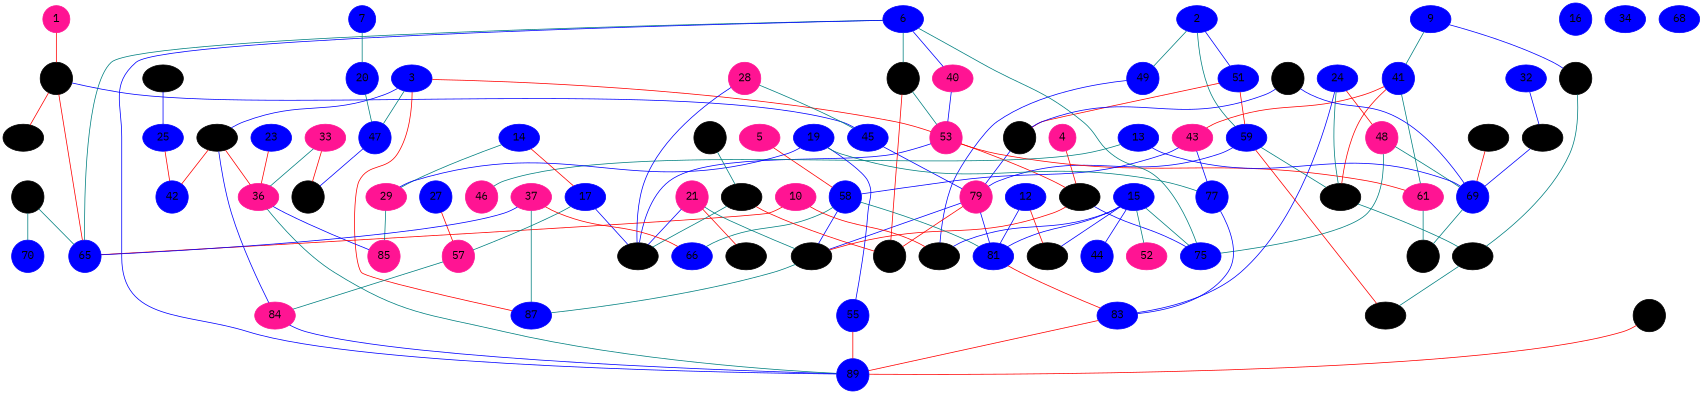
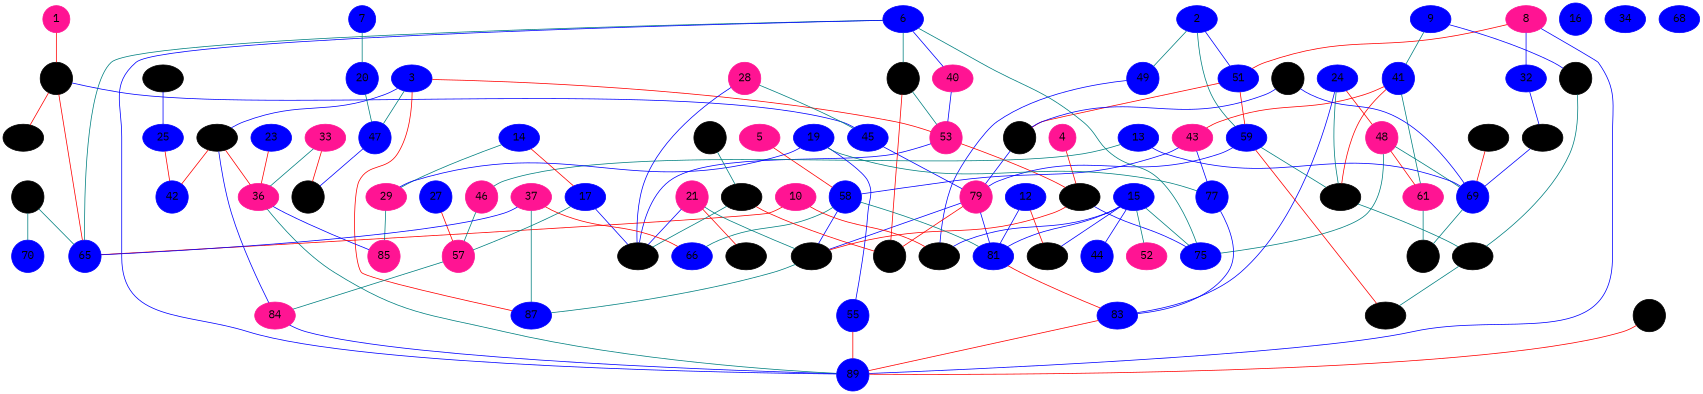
  graph {
    fontname="IBM Plex Mono"
    node [color=blue fontname="IBM Plex Mono" shape=ellipse style=filled]
    edge [color=blue fontname="IBM Plex Mono"]
    1 [color=deeppink shape=circle]
    22 [color=black shape=circle]
    65 [shape=circle]
    45
    56 [color=black]
    49 [shape=circle]
    2
    51
    59
    78 [color=black]
    76 [color=black shape=circle]
    63 [color=black]
    79 [color=deeppink shape=circle]
    86 [color=black]
    35 [color=black]
    3
    47 [shape=circle]
    53 [color=deeppink shape=circle]
    87
    84 [color=deeppink]
    36 [color=deeppink]
    42 [shape=circle]
    74 [color=black shape=circle]
    60 [color=black]
    72 [color=black]
    61 [color=deeppink]
    4 [color=deeppink shape=circle]
    75
    82 [color=black]
    5 [color=deeppink]
    58 [shape=circle]
    81
    66
    89 [shape=circle]
    11 [color=black shape=circle]
    6
    40 [color=deeppink]
    88 [color=black shape=circle]
    7 [shape=circle]
    20 [shape=circle]
+   8 [color=deeppink]
    32
    39 [color=black]
    48 [color=deeppink shape=circle]
    69 [shape=circle]
    41 [shape=circle]
    9
    64 [color=black shape=circle]
    43 [color=deeppink]
    73 [color=black]
    10 [color=deeppink]
    67 [color=black]
    12
    83
    46 [color=deeppink shape=circle]
    13
    57 [color=deeppink shape=circle]
    80 [color=black shape=circle]
    14
    17
    29 [color=deeppink]
    85 [color=deeppink shape=circle]
    15
    44 [shape=circle]
    52 [color=deeppink]
    16 [shape=circle]
    18 [color=black]
    25
    19
    55 [shape=circle]
    77 [shape=circle]
    21 [color=deeppink shape=circle]
    26 [color=black]
    23
    24
    27 [shape=circle]
    28 [color=deeppink shape=circle]
    31 [color=black shape=circle]
    70 [shape=circle]
    33 [color=deeppink]
    34
    37 [color=deeppink]
    38 [color=black shape=circle]
    50 [color=black shape=circle]
    71 [color=black]
    54 [color=black]
    62 [color=black shape=circle]
    68
    1 -- 22 [color=red]
    22 -- 65 [color=red]
    22 -- 45
    22 -- 56 [color=red]
    45 -- 79
    49 -- 78
    2 -- 49 [color=teal]
    2 -- 51
    2 -- 59 [color=teal]
    51 -- 59 [color=red]
    51 -- 76 [color=red]
    59 -- 63 [color=teal]
    59 -- 79
    59 -- 86 [color=red]
    76 -- 79
    63 -- 73 [color=teal]
    79 -- 82
    79 -- 81
    79 -- 88 [color=red]
    35 -- 84
    35 -- 36 [color=red]
    35 -- 42 [color=red]
    3 -- 35
    3 -- 47 [color=teal]
    3 -- 53 [color=red]
    3 -- 87 [color=red]
    47 -- 74
    53 -- 60 [color=red]
    53 -- 72
-   53 -- 61 [color=red]
+   48 -- 61 [color=red]
    84 -- 89
    36 -- 89 [color=teal]
    36 -- 85
    60 -- 75
    60 -- 82 [color=red]
    61 -- 80 [color=teal]
    4 -- 60 [color=red]
    82 -- 87 [color=teal]
    5 -- 58 [color=red]
    58 -- 82
    58 -- 81 [color=teal]
    58 -- 66 [color=teal]
    81 -- 83 [color=red]
    11 -- 53 [color=teal]
    11 -- 88 [color=red]
    6 -- 65 [color=teal]
    6 -- 75 [color=teal]
    6 -- 89
    6 -- 11 [color=teal]
    6 -- 40
    40 -- 53
    7 -- 20 [color=teal]
    20 -- 47 [color=teal]
+   8 -- 51 [color=red]
+   8 -- 89
+   8 -- 32
    32 -- 39
    39 -- 69
    48 -- 75 [color=teal]
    48 -- 69 [color=teal]
    69 -- 80 [color=teal]
    41 -- 63 [color=red]
    41 -- 61 [color=teal]
    41 -- 43 [color=red]
    9 -- 41 [color=teal]
    9 -- 64
    64 -- 73 [color=teal]
    43 -- 58
    43 -- 77
    73 -- 86 [color=teal]
    10 -- 65 [color=red]
    10 -- 78 [color=red]
    12 -- 81
    12 -- 67 [color=red]
    83 -- 89 [color=red]
+   46 -- 57 [color=teal]
    13 -- 69
    13 -- 46 [color=teal]
    57 -- 84 [color=teal]
    14 -- 17 [color=red]
    14 -- 29 [color=teal]
    17 -- 72
    17 -- 57 [color=teal]
    29 -- 85 [color=teal]
    15 -- 78
    15 -- 75 [color=teal]
    15 -- 81
    15 -- 67
    15 -- 44
    15 -- 52 [color=teal]
    18 -- 25
    25 -- 42 [color=red]
    19 -- 29
    19 -- 55
    19 -- 77 [color=teal]
    55 -- 89 [color=red]
    77 -- 83
    21 -- 72
    21 -- 82 [color=teal]
    21 -- 26 [color=red]
    23 -- 36 [color=red]
    24 -- 63 [color=teal]
    24 -- 48 [color=red]
    24 -- 83
    27 -- 57 [color=red]
    28 -- 45 [color=teal]
    28 -- 72
    31 -- 65 [color=teal]
    31 -- 70 [color=teal]
    33 -- 36 [color=teal]
    33 -- 74 [color=red]
    37 -- 65
    37 -- 87 [color=teal]
    37 -- 66 [color=red]
    38 -- 76
    38 -- 69
    50 -- 71 [color=teal]
    71 -- 72 [color=teal]
    71 -- 88 [color=red]
    54 -- 69 [color=red]
    62 -- 89 [color=red]
  }
